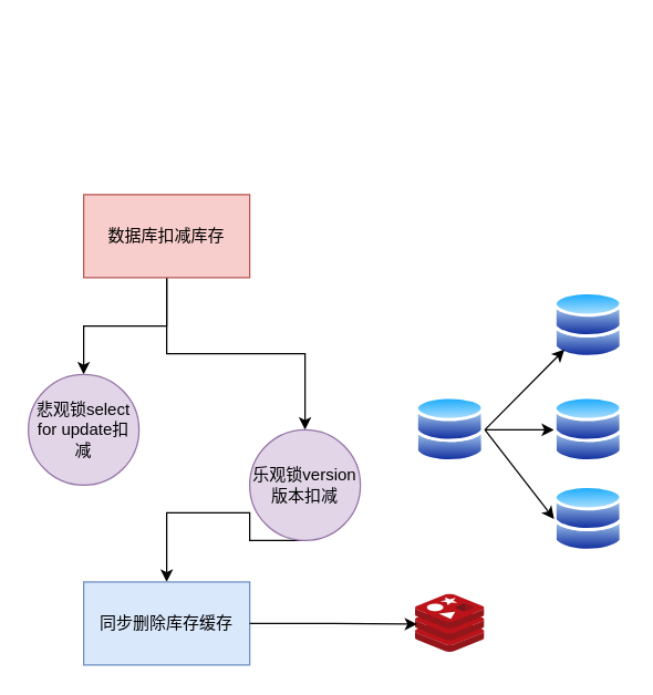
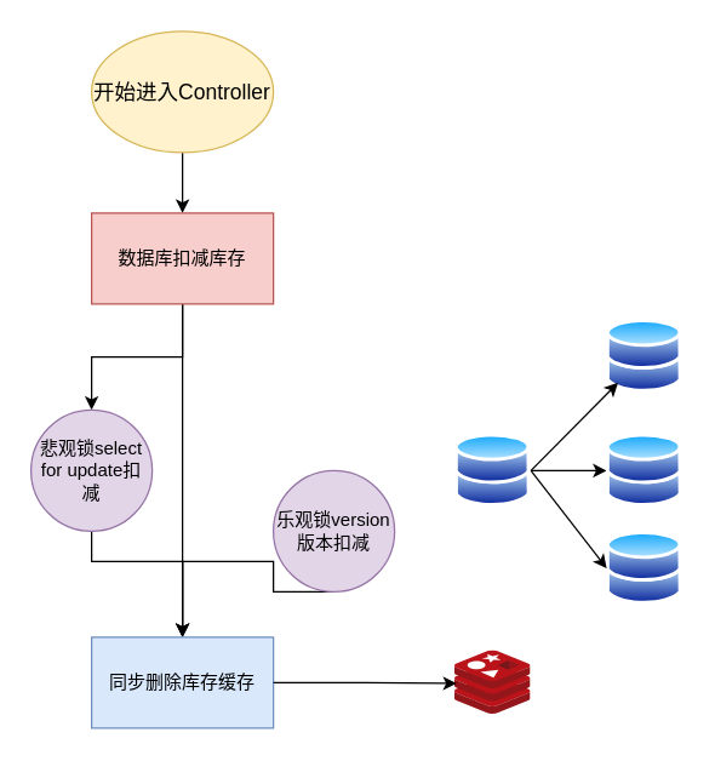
  <mxCell id="0" />
  <mxCell id="1" parent="0" />
+ <mxCell id="2" style="edgeStyle=orthogonalEdgeStyle;rounded=0;orthogonalLoop=1;jettySize=auto;html=1;exitX=0.5;exitY=1;exitDx=0;exitDy=0;entryX=0.5;entryY=0;entryDx=0;entryDy=0;" edge="1" parent="1" source="3" target="6"><mxGeometry relative="1" as="geometry" /></mxCell>
+ <mxCell id="3" value="&lt;font style=&quot;font-size: 14px;&quot;&gt;开始进入Controller&lt;/font&gt;" style="ellipse;whiteSpace=wrap;html=1;fillColor=#fff2cc;strokeColor=#d6b656;" vertex="1" parent="1"><mxGeometry x="60" y="20" width="120" height="80" as="geometry" /></mxCell>
  <mxCell id="4" style="edgeStyle=orthogonalEdgeStyle;rounded=0;orthogonalLoop=1;jettySize=auto;html=1;exitX=0.5;exitY=1;exitDx=0;exitDy=0;" edge="1" parent="1" source="6" target="8"><mxGeometry relative="1" as="geometry" /></mxCell>
- <mxCell id="5" style="edgeStyle=orthogonalEdgeStyle;rounded=0;orthogonalLoop=1;jettySize=auto;html=1;exitX=0.5;exitY=1;exitDx=0;exitDy=0;entryX=0.5;entryY=0;entryDx=0;entryDy=0;" edge="1" parent="1" source="6" target="10"><mxGeometry relative="1" as="geometry" /></mxCell>
+ <mxCell id="5" style="edgeStyle=orthogonalEdgeStyle;rounded=0;orthogonalLoop=1;jettySize=auto;html=1;exitX=0.5;exitY=1;exitDx=0;exitDy=0;" edge="1" parent="1" source="6" target="11"><mxGeometry relative="1" as="geometry" /></mxCell>
  <mxCell id="6" value="数据库扣减库存" style="rounded=0;whiteSpace=wrap;html=1;fillColor=#f8cecc;strokeColor=#b85450;" vertex="1" parent="1"><mxGeometry x="60" y="140" width="120" height="60" as="geometry" /></mxCell>
+ <mxCell id="7" style="edgeStyle=orthogonalEdgeStyle;rounded=0;orthogonalLoop=1;jettySize=auto;html=1;entryX=0.5;entryY=0;entryDx=0;entryDy=0;" edge="1" parent="1" source="8" target="11"><mxGeometry relative="1" as="geometry"><Array as="points"><mxPoint x="60" y="370" /><mxPoint x="120" y="370" /></Array></mxGeometry></mxCell>
  <mxCell id="8" value="悲观锁select for update扣减" style="ellipse;whiteSpace=wrap;html=1;aspect=fixed;fillColor=#e1d5e7;strokeColor=#9673a6;" vertex="1" parent="1"><mxGeometry x="20" y="270" width="80" height="80" as="geometry" /></mxCell>
  <mxCell id="9" style="edgeStyle=orthogonalEdgeStyle;rounded=0;orthogonalLoop=1;jettySize=auto;html=1;exitX=0.5;exitY=1;exitDx=0;exitDy=0;entryX=0.5;entryY=0;entryDx=0;entryDy=0;" edge="1" parent="1" source="10" target="11"><mxGeometry relative="1" as="geometry"><Array as="points"><mxPoint x="180" y="370" /><mxPoint x="120" y="370" /></Array></mxGeometry></mxCell>
  <mxCell id="10" value="乐观锁version版本扣减" style="ellipse;whiteSpace=wrap;html=1;aspect=fixed;fillColor=#e1d5e7;strokeColor=#9673a6;" vertex="1" parent="1"><mxGeometry x="180" y="310" width="80" height="80" as="geometry" /></mxCell>
  <mxCell id="11" value="同步删除库存缓存" style="rounded=0;whiteSpace=wrap;html=1;fillColor=#dae8fc;strokeColor=#6c8ebf;" vertex="1" parent="1"><mxGeometry x="60" y="420" width="120" height="60" as="geometry" /></mxCell>
  <mxCell id="12" style="edgeStyle=orthogonalEdgeStyle;rounded=0;orthogonalLoop=1;jettySize=auto;html=1;entryX=0;entryY=0.5;entryDx=0;entryDy=0;" edge="1" parent="1" source="13" target="15"><mxGeometry relative="1" as="geometry" /></mxCell>
  <mxCell id="13" value="" style="image;aspect=fixed;perimeter=ellipsePerimeter;html=1;align=center;shadow=0;dashed=0;spacingTop=3;image=img/lib/active_directory/databases.svg;" vertex="1" parent="1"><mxGeometry x="300" y="285.5" width="50" height="49" as="geometry" /></mxCell>
  <mxCell id="14" value="" style="image;aspect=fixed;perimeter=ellipsePerimeter;html=1;align=center;shadow=0;dashed=0;spacingTop=3;image=img/lib/active_directory/databases.svg;" vertex="1" parent="1"><mxGeometry x="400" y="210" width="50" height="49" as="geometry" /></mxCell>
  <mxCell id="15" value="" style="image;aspect=fixed;perimeter=ellipsePerimeter;html=1;align=center;shadow=0;dashed=0;spacingTop=3;image=img/lib/active_directory/databases.svg;" vertex="1" parent="1"><mxGeometry x="400" y="285.5" width="50" height="49" as="geometry" /></mxCell>
  <mxCell id="16" value="" style="image;aspect=fixed;perimeter=ellipsePerimeter;html=1;align=center;shadow=0;dashed=0;spacingTop=3;image=img/lib/active_directory/databases.svg;" vertex="1" parent="1"><mxGeometry x="400" y="350" width="50" height="49" as="geometry" /></mxCell>
  <mxCell id="17" value="" style="endArrow=classic;html=1;rounded=0;exitX=1;exitY=0.5;exitDx=0;exitDy=0;" edge="1" parent="1" source="13" target="14"><mxGeometry width="50" height="50" relative="1" as="geometry"><mxPoint x="340" y="310" as="sourcePoint" /><mxPoint x="390" y="260" as="targetPoint" /></mxGeometry></mxCell>
  <mxCell id="18" value="" style="endArrow=classic;html=1;rounded=0;entryX=0;entryY=0.5;entryDx=0;entryDy=0;exitX=1;exitY=0.5;exitDx=0;exitDy=0;" edge="1" parent="1" source="13" target="16"><mxGeometry width="50" height="50" relative="1" as="geometry"><mxPoint x="320" y="420" as="sourcePoint" /><mxPoint x="370" y="370" as="targetPoint" /></mxGeometry></mxCell>
  <mxCell id="19" value="" style="image;sketch=0;aspect=fixed;html=1;points=[];align=center;fontSize=12;image=img/lib/mscae/Cache_Redis_Product.svg;" vertex="1" parent="1"><mxGeometry x="300" y="429" width="50" height="42" as="geometry" /></mxCell>
  <mxCell id="20" style="edgeStyle=orthogonalEdgeStyle;rounded=0;orthogonalLoop=1;jettySize=auto;html=1;exitX=1;exitY=0.5;exitDx=0;exitDy=0;entryX=0.02;entryY=0.512;entryDx=0;entryDy=0;entryPerimeter=0;" edge="1" parent="1" source="11" target="19"><mxGeometry relative="1" as="geometry" /></mxCell>
